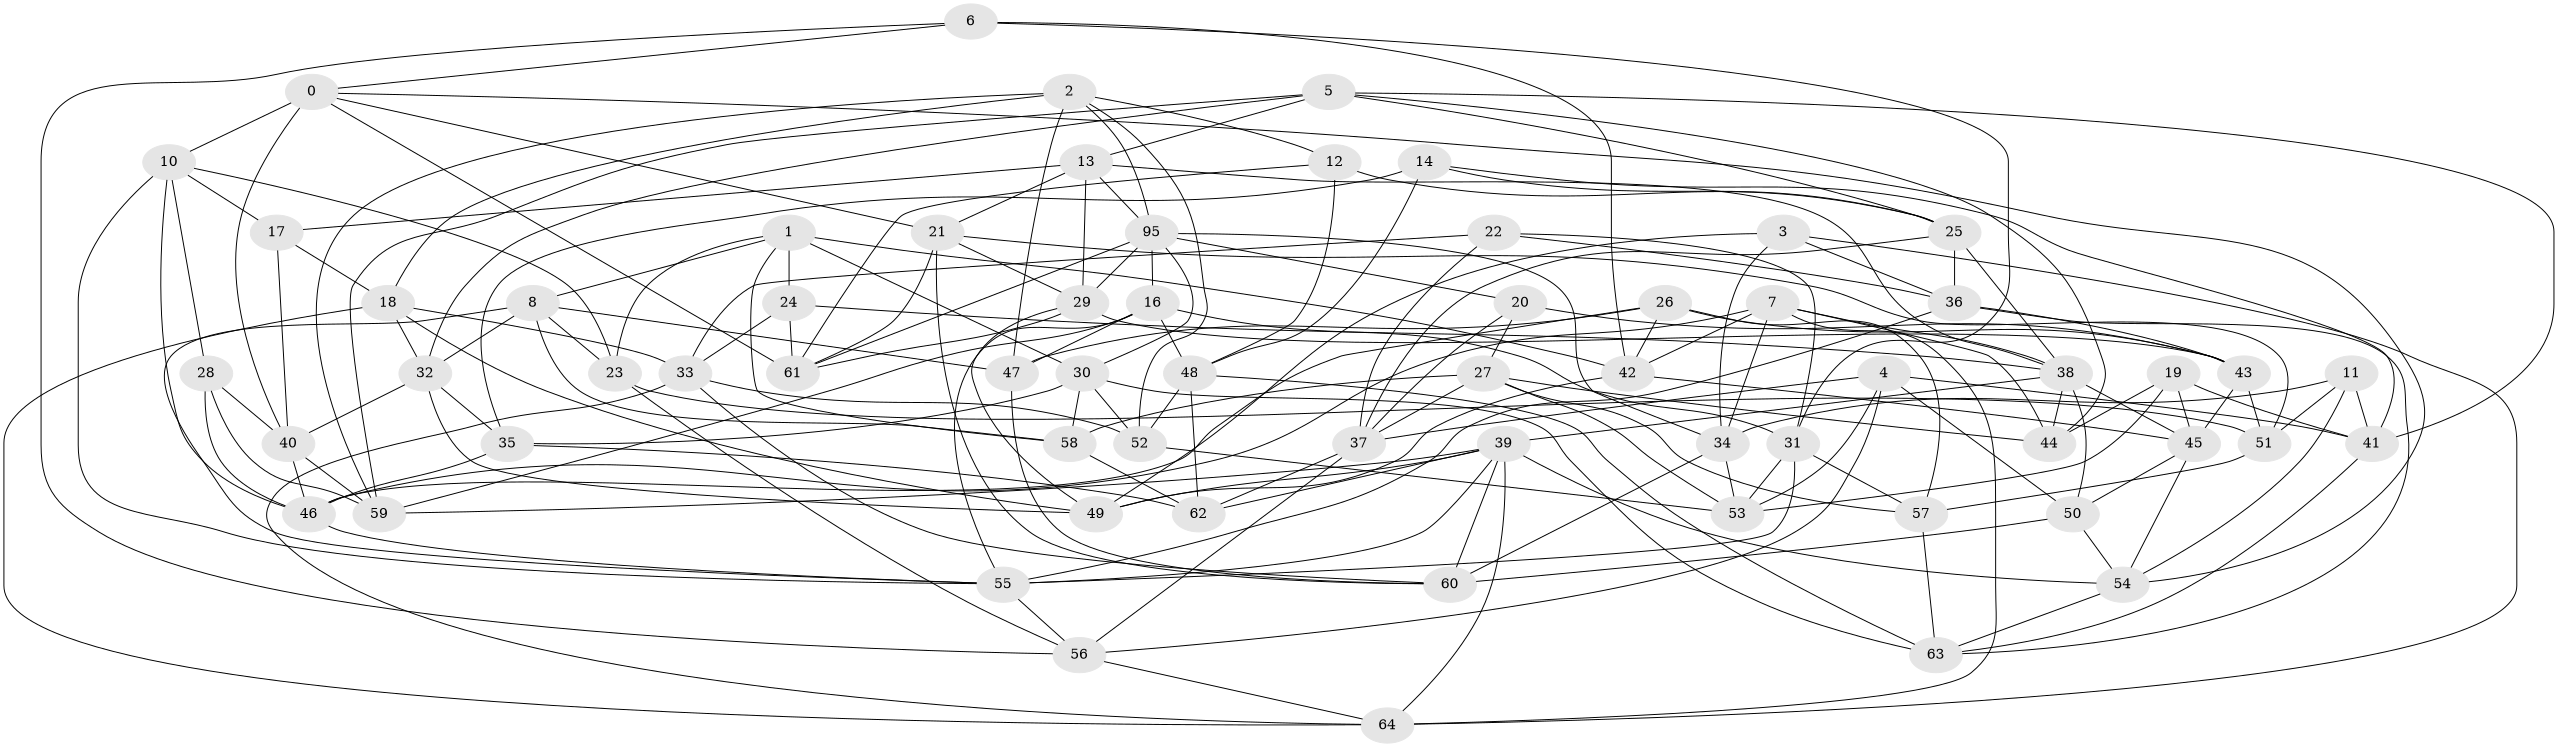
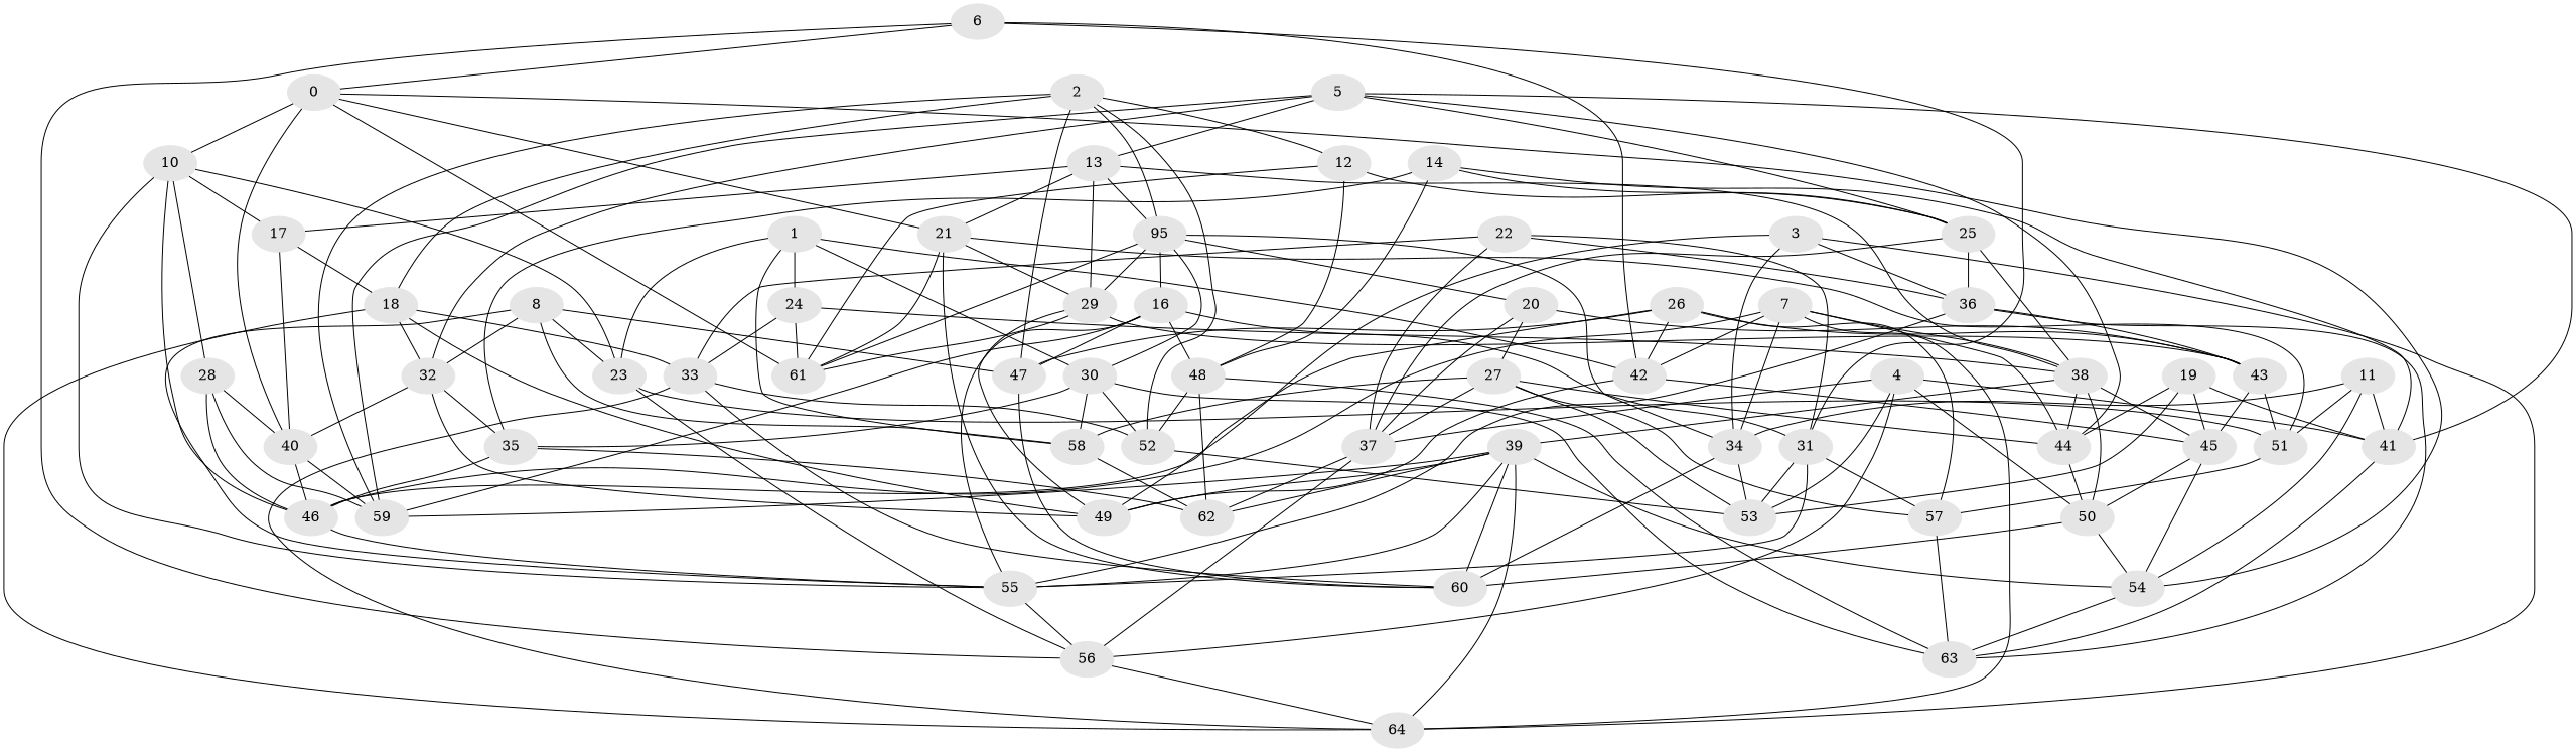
  graph {
    node [color=gray90 style=filled]
    edge [weight=1.0]
    1
    8
    23
    24
    30
    42
    58
    47
    32
    55
    56
    51
    38
    61
    33
    52
    35
    63
    49
    45
    62
    2
    12
    n24 [label=95]
    18
    59
    25
    48
    34
    29
    16
    20
    64
    60
    53
    3
    36
    43
    4
    37
    41
    50
    54
    5
    13
    44
    21
    17
    40
    6
    n51 [label=0]
    31
    10
    57
    7
    46
    39
    28
    11
    14
    27
    19
    22
    26
-   1 -- 8
    1 -- 23
    1 -- 24
    1 -- 30
    1 -- 42
    1 -- 58
    8 -- 23
    8 -- 58
    8 -- 47
    8 -- 32
    8 -- 55
    23 -- 56
    23 -- 51 [weight=2.0]
    24 -- 38
    24 -- 61
    24 -- 33
    30 -- 58
    30 -- 52
    30 -- 35
    30 -- 63
    42 -- 49
    42 -- 45
    58 -- 62 [weight=2.0]
    47 -- 60
    32 -- 35
    32 -- 49
    32 -- 40
    55 -- 56
    56 -- 64
    51 -- 57
    38 -- 45
    38 -- 50
    38 -- 44
    38 -- 39
    33 -- 52
    33 -- 64
    33 -- 60
    52 -- 53
    35 -- 62
    35 -- 46
    45 -- 50
    45 -- 54
    2 -- 47
    2 -- 52
    2 -- 12
    2 -- n24
    2 -- 18
    2 -- 59
    12 -- 61
    12 -- 25
    12 -- 48
    n24 -- 30
    n24 -- 61
    n24 -- 34
    n24 -- 29
    n24 -- 16
    n24 -- 20
    18 -- 32
    18 -- 33
    18 -- 49
    18 -- 64
    25 -- 38
    25 -- 36
    25 -- 37
    48 -- 52
    48 -- 63
    48 -- 62
    34 -- 60
    34 -- 53
    29 -- 61
    29 -- 49
    29 -- 43
    16 -- 47
    16 -- 55
    16 -- 59
    16 -- 48
    16 -- 31
    20 -- 43
    20 -- 37
    20 -- 27
    3 -- 49
    3 -- 34
    3 -- 64
    3 -- 36
    36 -- 55
    36 -- 63
    36 -- 43
    43 -- 51
    43 -- 45
    4 -- 56
    4 -- 53
    4 -- 37 [weight=2.0]
    4 -- 41
    4 -- 50
    37 -- 56
    37 -- 62
    41 -- 63
    50 -- 60
    50 -- 54
    54 -- 63
    5 -- 32
    5 -- 59
    5 -- 25
    5 -- 41
    5 -- 13
    5 -- 44
    13 -- 38
    13 -- n24
    13 -- 29
    13 -- 21
    13 -- 17
+   44 -- 50
    21 -- 51
    21 -- 61
    21 -- 29
    21 -- 60
    17 -- 18
    17 -- 40
    40 -- 59
    40 -- 46
    6 -- 42
    6 -- 56
    6 -- n51
    6 -- 31
    n51 -- 61
    n51 -- 54
    n51 -- 21
    n51 -- 40
    n51 -- 10
    31 -- 55
    31 -- 53
    31 -- 57
    10 -- 23
    10 -- 55
    10 -- 17
    10 -- 46
    10 -- 28
    57 -- 63
    7 -- 42
    7 -- 38
    7 -- 34
    7 -- 64
    7 -- 44
    7 -- 46
    46 -- 55
    39 -- 55
    39 -- 49
    39 -- 62
    39 -- 59
    39 -- 64
    39 -- 60
    39 -- 54
    28 -- 59
    28 -- 40
    28 -- 46
    11 -- 51
    11 -- 34
    11 -- 41
    11 -- 54
    14 -- 35
    14 -- 25
    14 -- 48
    14 -- 41
    27 -- 58
    27 -- 53
    27 -- 37
    27 -- 44
    27 -- 57
    19 -- 45
    19 -- 53
    19 -- 41
    19 -- 44
    22 -- 33
    22 -- 36
    22 -- 37
    22 -- 31
    26 -- 42
    26 -- 47
    26 -- 43
    26 -- 57 [weight=2.0]
    26 -- 46
  }
